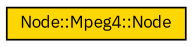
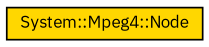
  digraph {
    rankdir=TB
    fontname="IBM Plex Sans"
-   n1 [color=black fillcolor=gold fontname="IBM Plex Sans" fontsize=10 height=0.2 label="Node::Mpeg4::Node" shape=record style=filled width=0.4]
+   n1 [color=black fillcolor=gold fontname="IBM Plex Sans" fontsize=10 height=0.2 label="System::Mpeg4::Node" shape=record style=filled width=0.4]
  }
